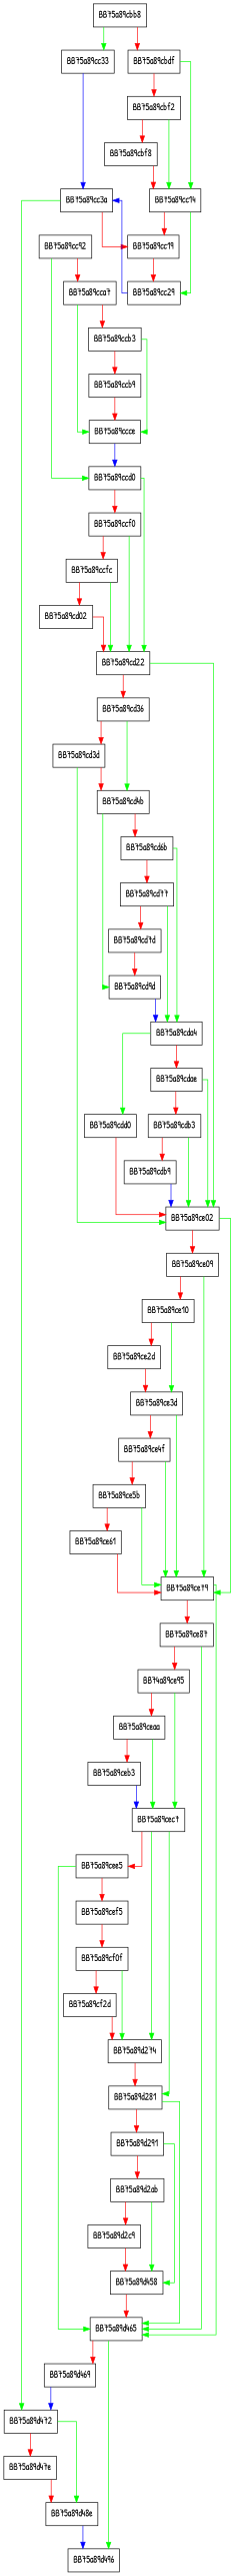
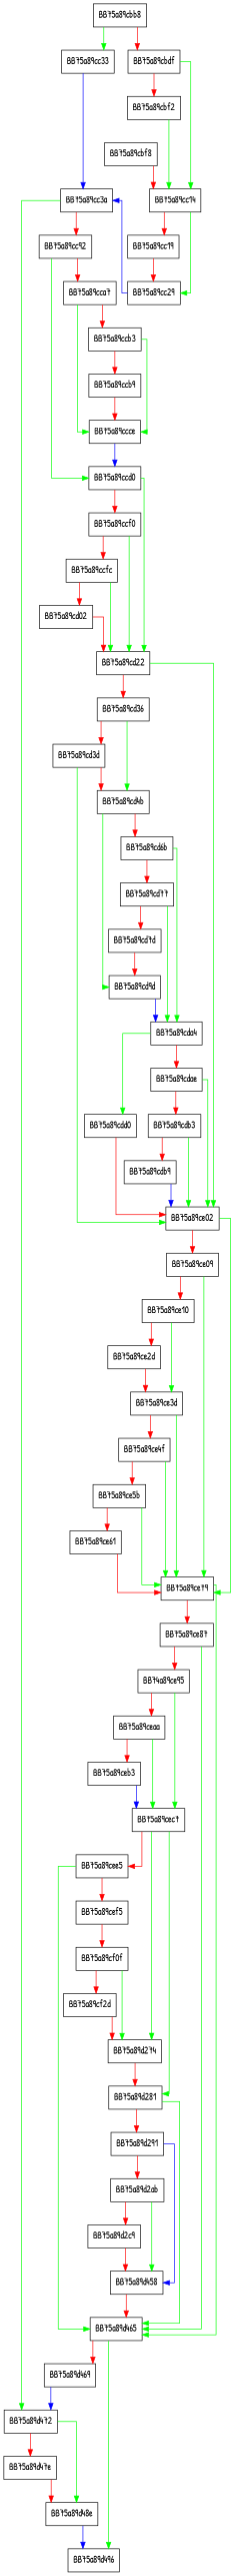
  digraph {
    fontname="Patrick Hand"
    splines=ortho
    node [fontname="Patrick Hand" shape=box]
    edge [color=red fontname="Patrick Hand"]
    BB75a89cbb8
    BB75a89cc33
    BB75a89cbdf
    BB75a89cc3a
    BB75a89cc14
    BB75a89cbf2
    BB75a89d472
    BB75a89cc92
    BB75a89cc29
    BB75a89cc19
    BB75a89cbf8
    BB75a89d48e
    BB75a89d47e
    BB75a89ccd0
    BB75a89cca7
    BB75a89d496
    BB75a89cd22
    BB75a89ccf0
    BB75a89ccce
    BB75a89ccb3
    BB75a89ce02
    BB75a89cd36
    BB75a89ccfc
    BB75a89ccb9
    BB75a89ce79
    BB75a89ce09
    BB75a89cd4b
    BB75a89cd3d
    BB75a89cd02
    BB75a89d465
    BB75a89ce87
    BB75a89ce10
    BB75a89cd9d
    BB75a89cd6b
    BB75a89cda4
    BB75a89cd77
    BB75a89cdd0
    BB75a89cdae
    BB75a89cd7d
    BB75a89cdb3
    BB75a89cdb9
    BB75a89d469
    n43 [label=BB74a89ce95]
    BB75a89ce3d
    BB75a89ce2d
    BB75a89ce4f
    BB75a89ce5b
    BB75a89ce61
    BB75a89cec7
    BB75a89ceaa
    BB75a89d281
    BB75a89cee5
    BB75a89d274
    BB75a89ceb3
    BB75a89d291
    BB75a89cef5
    BB75a89d458
    BB75a89d2ab
    BB75a89cf0f
    BB75a89cf2d
    BB75a89d2c9
    BB75a89cbb8 -> BB75a89cc33 [color=green]
    BB75a89cbb8 -> BB75a89cbdf
    BB75a89cc33 -> BB75a89cc3a [color=blue]
    BB75a89cbdf -> BB75a89cc14 [color=green]
    BB75a89cbdf -> BB75a89cbf2
    BB75a89cc3a -> BB75a89d472 [color=green]
-   BB75a89cc3a -> BB75a89cc19
+   BB75a89cc3a -> BB75a89cc92
    BB75a89cc14 -> BB75a89cc29 [color=green]
    BB75a89cc14 -> BB75a89cc19
    BB75a89cbf2 -> BB75a89cc14 [color=green]
-   BB75a89cbf2 -> BB75a89cbf8
    BB75a89d472 -> BB75a89d48e [color=green]
    BB75a89d472 -> BB75a89d47e
    BB75a89cc92 -> BB75a89ccd0 [color=green]
    BB75a89cc92 -> BB75a89cca7
    BB75a89cc29 -> BB75a89cc3a [color=blue]
    BB75a89cc19 -> BB75a89cc29
    BB75a89cbf8 -> BB75a89cc14
    BB75a89d48e -> BB75a89d496 [color=blue]
    BB75a89d47e -> BB75a89d48e
    BB75a89ccd0 -> BB75a89cd22 [color=green]
    BB75a89ccd0 -> BB75a89ccf0
    BB75a89cca7 -> BB75a89ccce [color=green]
    BB75a89cca7 -> BB75a89ccb3
    BB75a89cd22 -> BB75a89ce02 [color=green]
    BB75a89cd22 -> BB75a89cd36
    BB75a89ccf0 -> BB75a89cd22 [color=green]
    BB75a89ccf0 -> BB75a89ccfc
    BB75a89ccce -> BB75a89ccd0 [color=blue]
    BB75a89ccb3 -> BB75a89ccce [color=green]
    BB75a89ccb3 -> BB75a89ccb9
    BB75a89ce02 -> BB75a89ce79 [color=green]
    BB75a89ce02 -> BB75a89ce09
    BB75a89cd36 -> BB75a89cd4b [color=green]
    BB75a89cd36 -> BB75a89cd3d
    BB75a89ccfc -> BB75a89cd22 [color=green]
    BB75a89ccfc -> BB75a89cd02
    BB75a89ccb9 -> BB75a89ccce
    BB75a89ce79 -> BB75a89d465 [color=green]
    BB75a89ce79 -> BB75a89ce87
    BB75a89ce09 -> BB75a89ce79 [color=green]
    BB75a89ce09 -> BB75a89ce10
    BB75a89cd4b -> BB75a89cd9d [color=green]
    BB75a89cd4b -> BB75a89cd6b
    BB75a89cd3d -> BB75a89ce02 [color=green]
    BB75a89cd3d -> BB75a89cd4b
    BB75a89cd02 -> BB75a89cd22
    BB75a89d465 -> BB75a89d496 [color=green]
    BB75a89d465 -> BB75a89d469
    BB75a89ce87 -> BB75a89d465 [color=green]
    BB75a89ce87 -> n43
    BB75a89ce10 -> BB75a89ce3d [color=green]
    BB75a89ce10 -> BB75a89ce2d
    BB75a89cd9d -> BB75a89cda4 [color=blue]
    BB75a89cd6b -> BB75a89cda4 [color=green]
    BB75a89cd6b -> BB75a89cd77
    BB75a89cda4 -> BB75a89cdd0 [color=green]
    BB75a89cda4 -> BB75a89cdae
    BB75a89cd77 -> BB75a89cda4 [color=green]
    BB75a89cd77 -> BB75a89cd7d
    BB75a89cdd0 -> BB75a89ce02
    BB75a89cdae -> BB75a89ce02 [color=green]
    BB75a89cdae -> BB75a89cdb3
    BB75a89cd7d -> BB75a89cd9d
    BB75a89cdb3 -> BB75a89ce02 [color=green]
    BB75a89cdb3 -> BB75a89cdb9
    BB75a89cdb9 -> BB75a89ce02 [color=blue]
    BB75a89d469 -> BB75a89d472 [color=blue]
    n43 -> BB75a89cec7 [color=green]
    n43 -> BB75a89ceaa
    BB75a89ce3d -> BB75a89ce79 [color=green]
    BB75a89ce3d -> BB75a89ce4f
    BB75a89ce2d -> BB75a89ce3d
    BB75a89ce4f -> BB75a89ce79 [color=green]
    BB75a89ce4f -> BB75a89ce5b
    BB75a89ce5b -> BB75a89ce79 [color=green]
    BB75a89ce5b -> BB75a89ce61
    BB75a89ce61 -> BB75a89ce79
    BB75a89cec7 -> BB75a89d281 [color=green]
    BB75a89cec7 -> BB75a89cee5
    BB75a89cec7 -> BB75a89d274 [color=green]
    BB75a89ceaa -> BB75a89cec7 [color=green]
    BB75a89ceaa -> BB75a89ceb3
    BB75a89d281 -> BB75a89d465 [color=green]
    BB75a89d281 -> BB75a89d291
    BB75a89cee5 -> BB75a89d465 [color=green]
    BB75a89cee5 -> BB75a89cef5
    BB75a89d274 -> BB75a89d281
    BB75a89ceb3 -> BB75a89cec7 [color=blue]
-   BB75a89d291 -> BB75a89d458 [color=green]
+   BB75a89d291 -> BB75a89d458 [color=blue]
    BB75a89d291 -> BB75a89d2ab
    BB75a89cef5 -> BB75a89cf0f
    BB75a89d458 -> BB75a89d465
    BB75a89d2ab -> BB75a89d458 [color=green]
    BB75a89d2ab -> BB75a89d2c9
    BB75a89cf0f -> BB75a89d274 [color=green]
    BB75a89cf0f -> BB75a89cf2d
    BB75a89cf2d -> BB75a89d274
    BB75a89d2c9 -> BB75a89d458
  }
